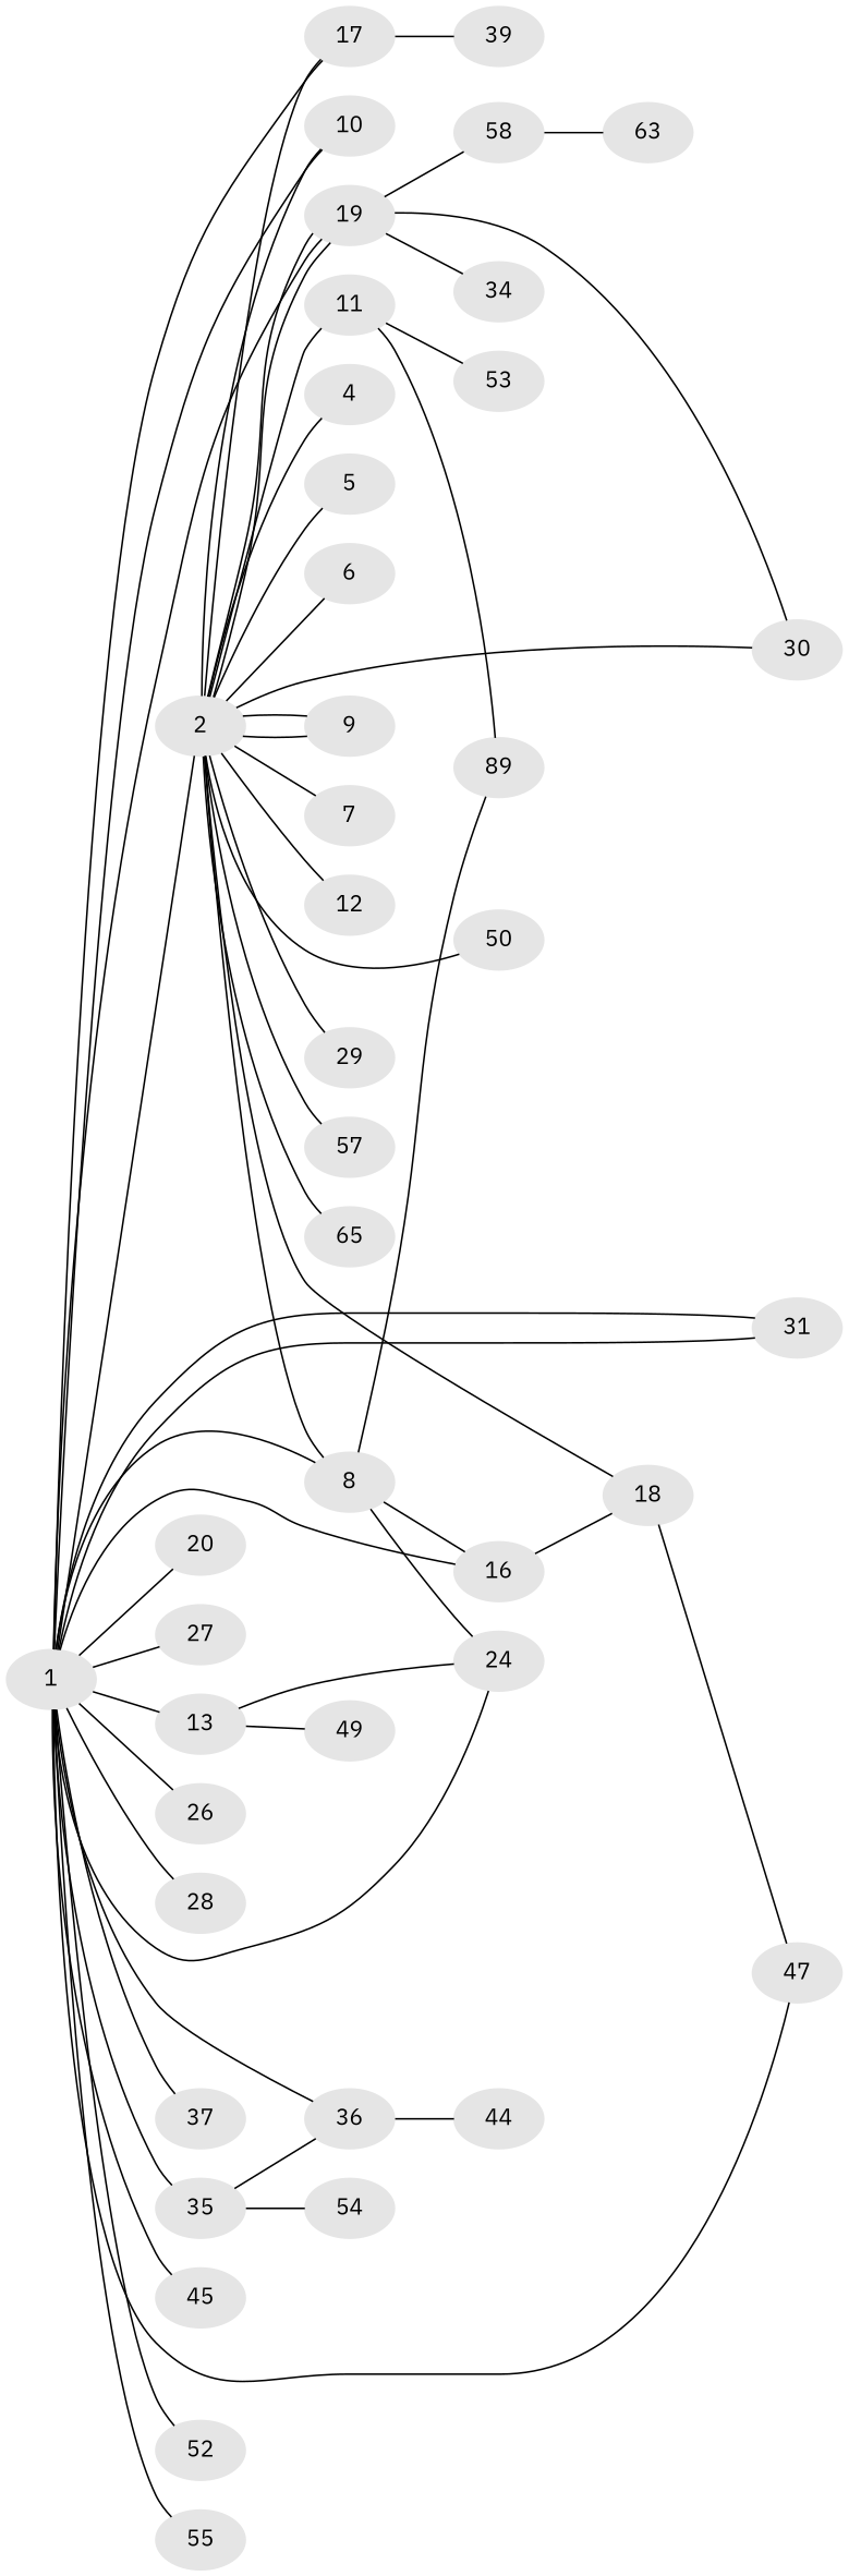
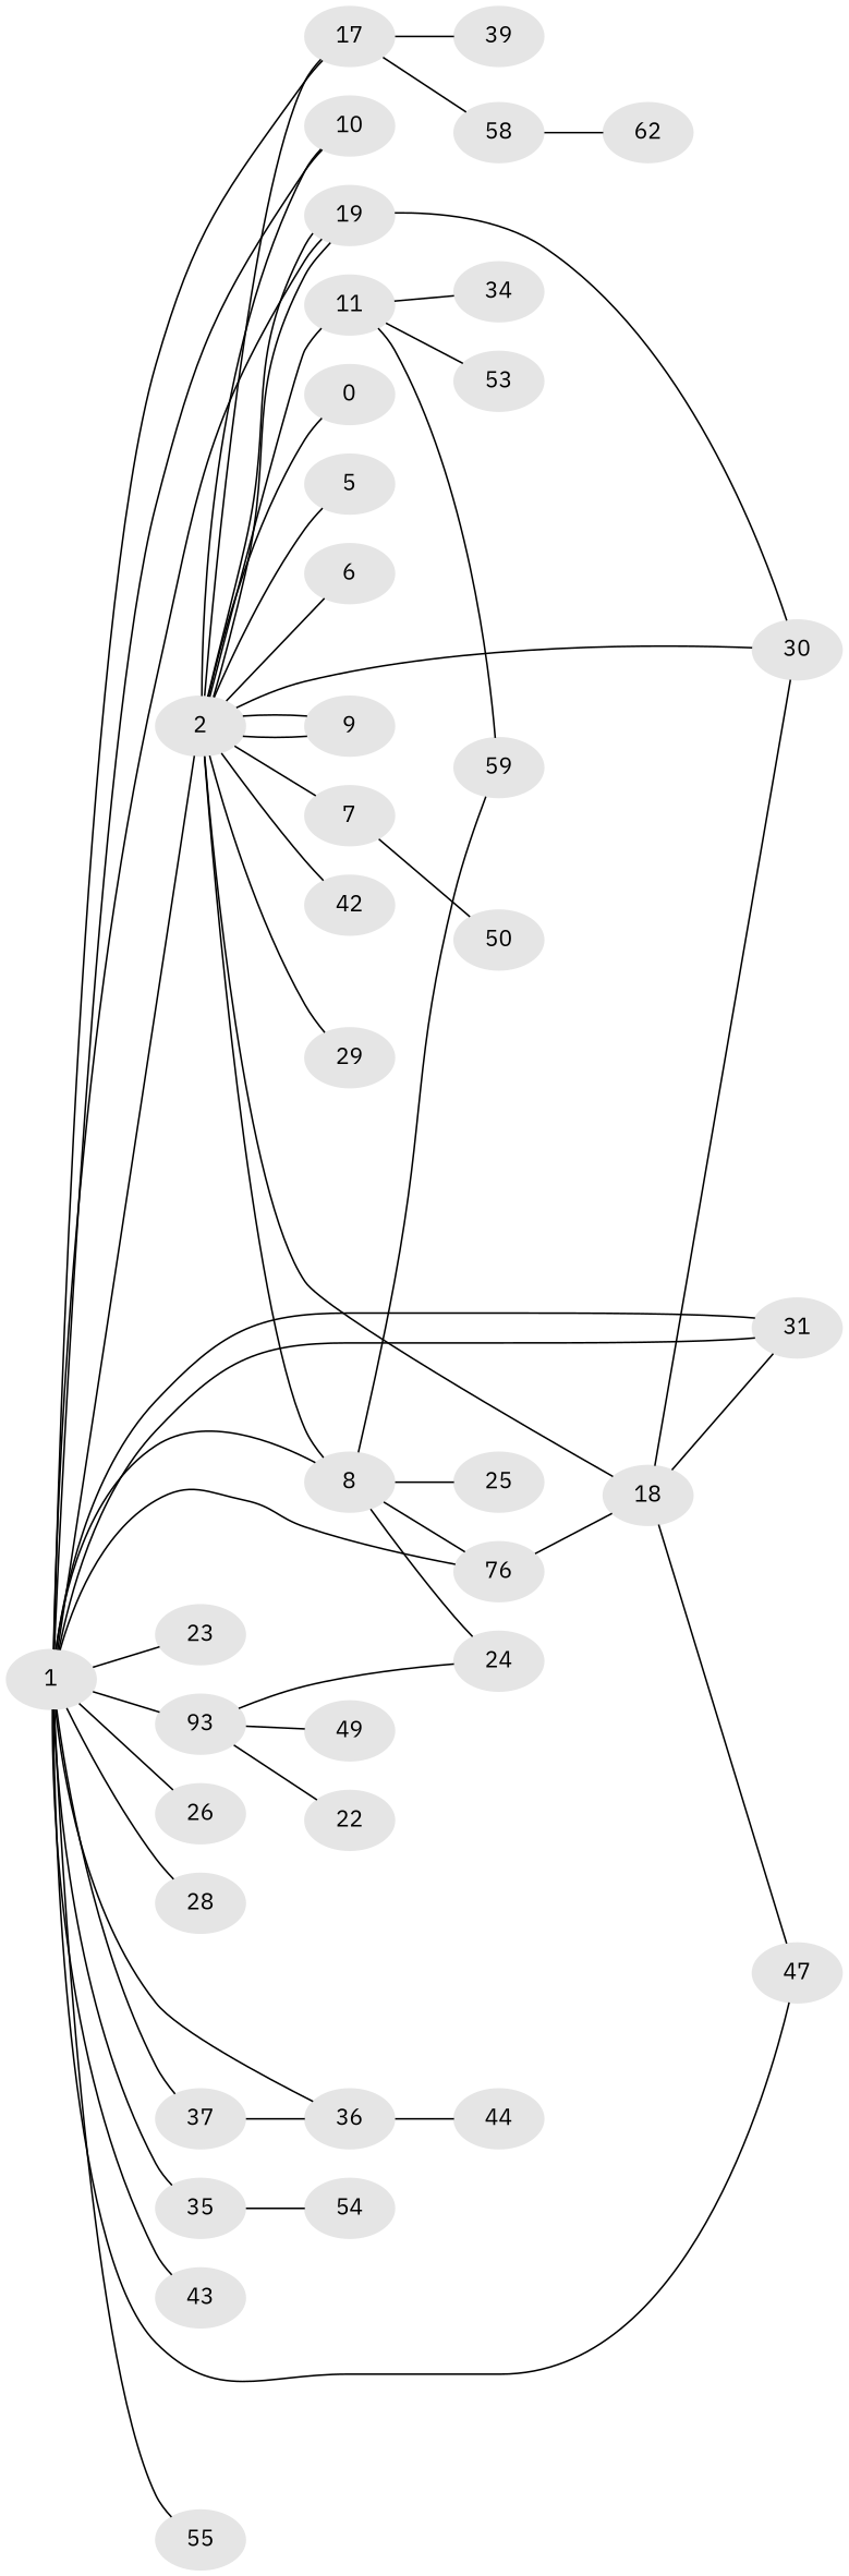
  graph {
    fontname="IBM Plex Sans"
    rankdir=LR
    node [color=gray90 fontname="IBM Plex Sans" style=filled]
    edge [fontname="IBM Plex Sans"]
    1 [super="+3"]
    2 [super="+62"]
    8 [super="+48"]
    10 [super="+38"]
-   13 [super="+14"]
-   16 [super="+45"]
+   13 [super="+14" label=93]
+   16 [super="+45" label=76]
    17 [super="+33"]
    19 [super="+21"]
-   20
-   23 [label=27]
+   23
    24 [super="+51"]
    26
    28
    31
    35 [super="+41"]
    36 [super="+46"]
    37
-   43 [label=45]
+   43
    47
-   52
    55
-   4 [super="+15"]
+   4 [super="+15" label=0]
    5 [super="+61"]
    6 [super="+64"]
    7
    9
    11 [super="+27"]
-   12
+   12 [label=42]
    18 [super="+56"]
    29
    30 [super="+32"]
    50
-   57
-   65
-   59 [label=89]
+   25
+   59
+   22 [super="+42"]
    49
    39
    58
    54
    44
    34
    53
-   63
+   63 [label=62]
    1 -- 2 [weight=2]
    1 -- 8 [weight=2]
    1 -- 10 [weight=2]
    1 -- 13 [weight=3]
    1 -- 16
    1 -- 17
    1 -- 19
-   1 -- 20
    1 -- 23
-   1 -- 24
    1 -- 26
    1 -- 28
    1 -- 31
    1 -- 31
    1 -- 35
    1 -- 36
    1 -- 37
    1 -- 43
    1 -- 47
-   1 -- 52
    1 -- 55
    2 -- 8 [weight=2]
    2 -- 10
    2 -- 17
    2 -- 19
    2 -- 19
    2 -- 4
    2 -- 5 [weight=2]
    2 -- 6
    2 -- 7
    2 -- 9
    2 -- 9
    2 -- 11
    2 -- 12
    2 -- 18
    2 -- 29
    2 -- 30
-   2 -- 50
-   2 -- 57
-   2 -- 65
+   7 -- 50
    8 -- 16
    8 -- 24
+   8 -- 25
    8 -- 59
    13 -- 24
+   13 -- 22
    13 -- 49
    16 -- 18 [weight=2]
    17 -- 39
-   19 -- 58
+   17 -- 58
    19 -- 30
-   35 -- 36
+   37 -- 36
    35 -- 54
    36 -- 44
    11 -- 59
-   19 -- 34
+   11 -- 34
    11 -- 53
+   18 -- 31
    18 -- 47
+   18 -- 30
    58 -- 63
  }
